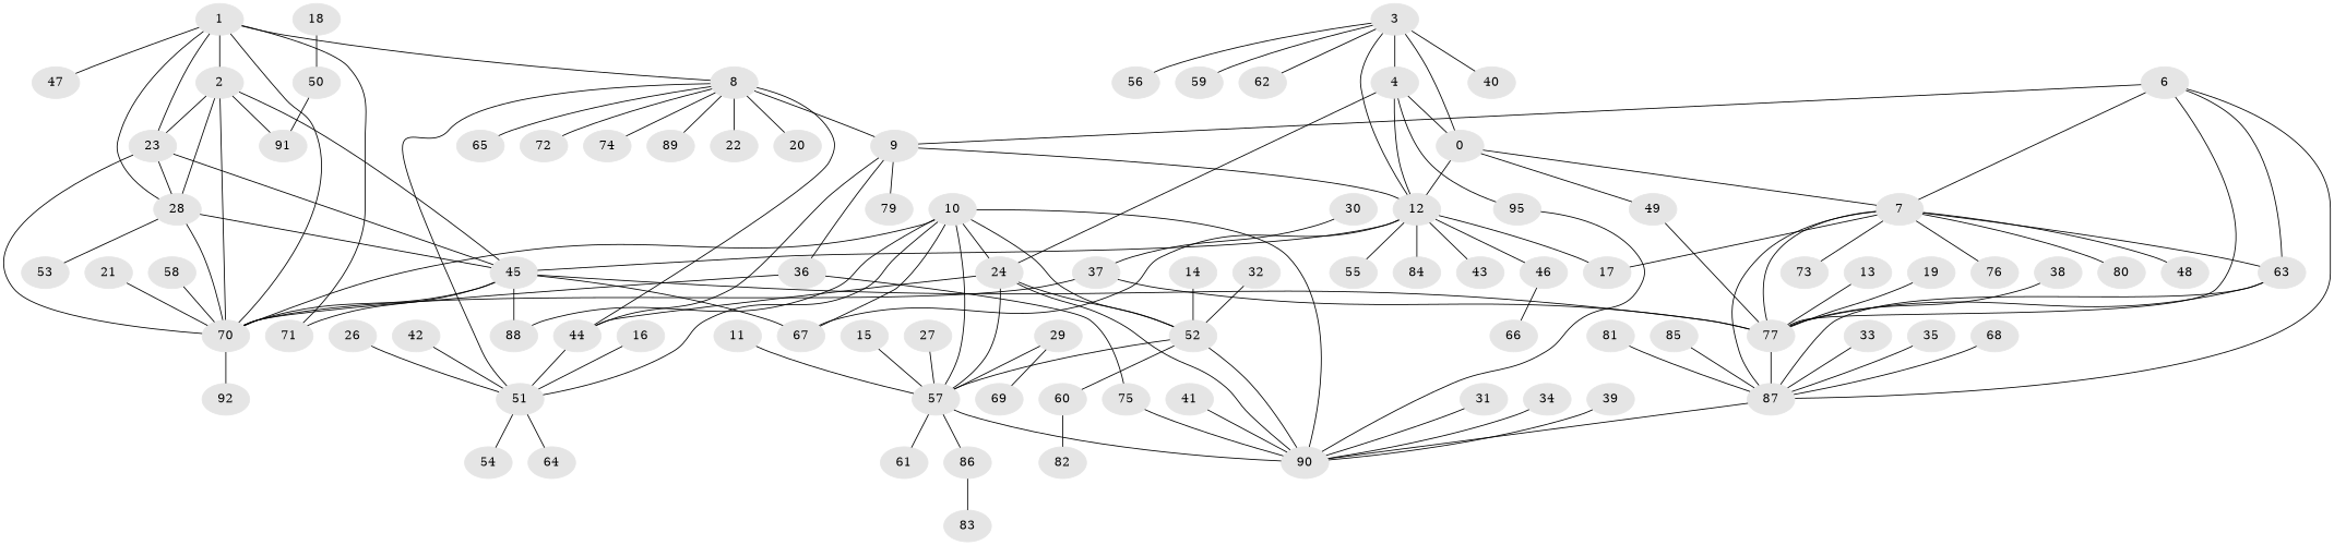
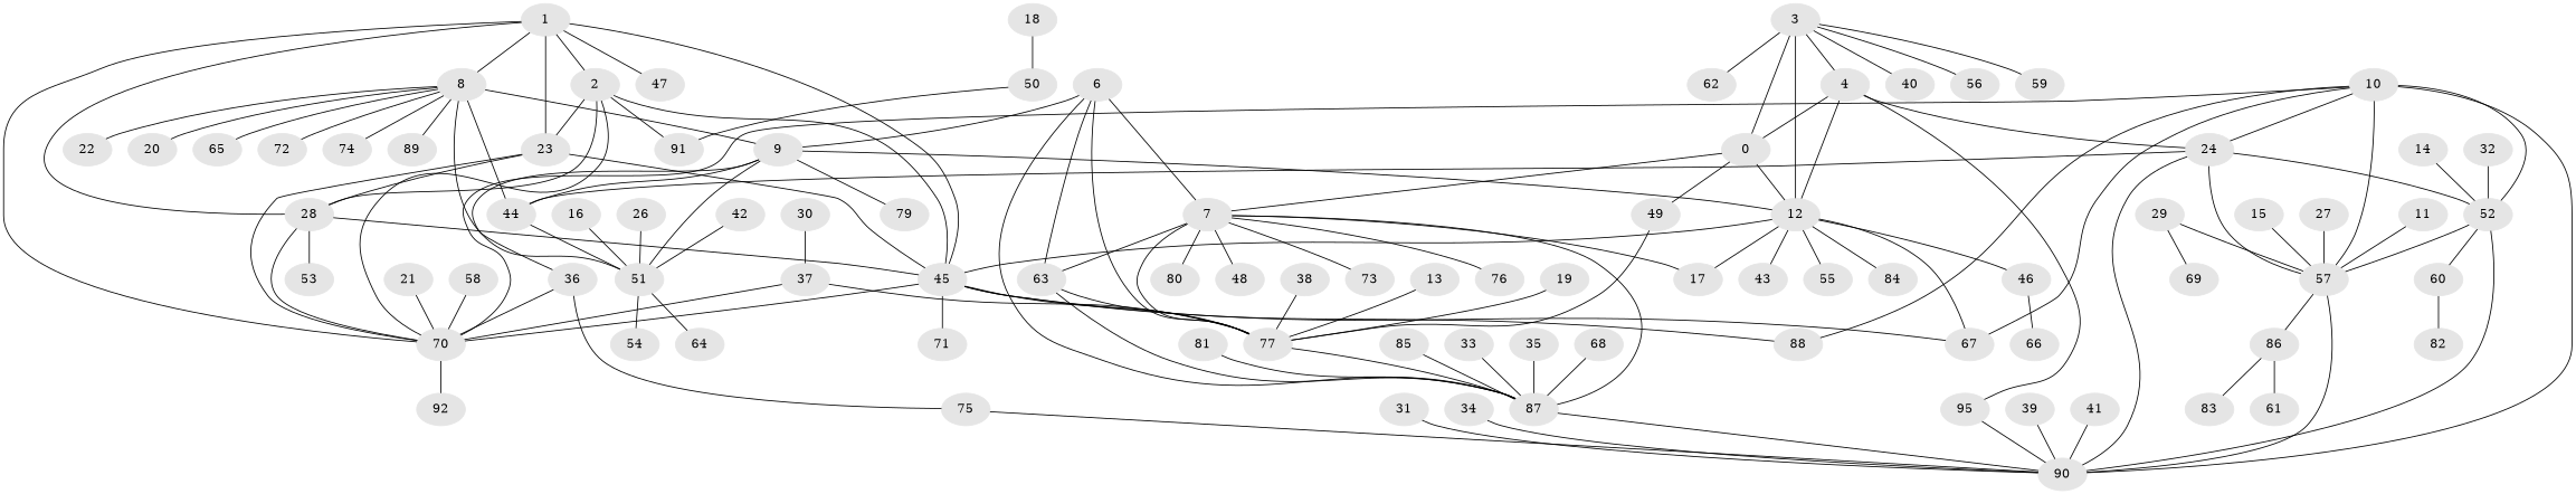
  graph {
    node [color=gray90 style=filled]
    edge [weight=1.0]
    1
    2
    8
    23
    28
    45
    47
    70
    91
    9
    20
    22
    44
    51
    65
    72
    74
    89
    53
    77
    67
    88
    71
    92
    18
    50
    3
    4
    n29 [label=0]
    12
    40
    56
    59
    62
    24
    n36 [label=95]
    7
    49
    17
    43
    46
    55
    84
    52
    57
    90
    63
    87
    48
    73
    76
    80
    6
    36
    79
    54
    64
    75
    10
    60
    61
    86
    11
    66
    13
    14
    15
    16
    19
    21
    26
    27
    29
    69
    30
    37
    31
    32
    33
    34
    35
    38
    39
    41
    42
    82
    83
    58
    68
    81
    85
    1 -- 2
    1 -- 8
    1 -- 23
    1 -- 28
-   1 -- 71
+   1 -- 45
    1 -- 47
    1 -- 70
    2 -- 23
    2 -- 28
    2 -- 45
    2 -- 70
    2 -- 91
    8 -- 9 [weight=4.0]
    8 -- 20
    8 -- 22
    8 -- 44 [weight=2.0]
    8 -- 51 [weight=2.0]
    8 -- 65
    8 -- 72
    8 -- 74
    8 -- 89
    23 -- 28
    23 -- 45
    23 -- 70
    28 -- 45
    28 -- 70
    28 -- 53
    45 -- 70
    45 -- 77
    45 -- 67
    45 -- 88
    45 -- 71
    70 -- 92
    9 -- 44 [weight=2.0]
-   10 -- 51 [weight=2.0]
+   9 -- 51 [weight=2.0]
    9 -- 12
    9 -- 36
    9 -- 79
    44 -- 51
    51 -- 54
    51 -- 64
    77 -- 87
    18 -- 50
    50 -- 91
    3 -- 4 [weight=2.0]
    3 -- n29 [weight=4.0]
    3 -- 12 [weight=2.0]
    3 -- 40
    3 -- 56
    3 -- 59
    3 -- 62
    4 -- n29 [weight=2.0]
    4 -- 12
    4 -- 24
    4 -- n36
    n29 -- 12 [weight=2.0]
    n29 -- 7
    n29 -- 49
    12 -- 45
    12 -- 67
    12 -- 17
    12 -- 43
    12 -- 46
    12 -- 55
    12 -- 84
    24 -- 44
    24 -- 52
    24 -- 57
    24 -- 90
    n36 -- 90
    7 -- 77 [weight=2.0]
    7 -- 17
    7 -- 63 [weight=2.0]
    7 -- 87 [weight=2.0]
    7 -- 48
    7 -- 73
    7 -- 76
    7 -- 80
    49 -- 77
    46 -- 66
    52 -- 57
    52 -- 90
    52 -- 60
    57 -- 90
-   57 -- 61
+   86 -- 61
    57 -- 86
    63 -- 77
    63 -- 87
    87 -- 90
    6 -- 9
    6 -- 77
    6 -- 7 [weight=2.0]
    6 -- 63
    6 -- 87
    36 -- 70
    36 -- 75
    75 -- 90
    10 -- 70
    10 -- 67
    10 -- 88
    10 -- 24 [weight=2.0]
    10 -- 52 [weight=2.0]
    10 -- 57 [weight=2.0]
    10 -- 90 [weight=2.0]
    60 -- 82
    86 -- 83
    11 -- 57
    13 -- 77
    14 -- 52
    15 -- 57
    16 -- 51
    19 -- 77
    21 -- 70
    26 -- 51
    27 -- 57
    29 -- 57
    29 -- 69
    30 -- 37
    37 -- 70
    37 -- 77
    31 -- 90
    32 -- 52
    33 -- 87
    34 -- 90
    35 -- 87
    38 -- 77
    39 -- 90
    41 -- 90
    42 -- 51
    58 -- 70
    68 -- 87
    81 -- 87
    85 -- 87
  }
